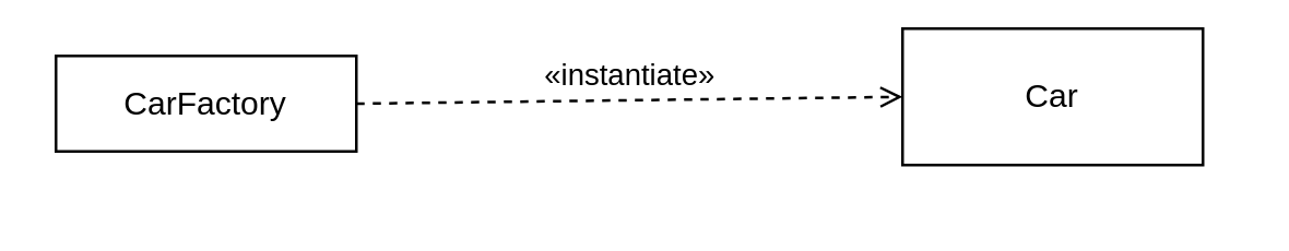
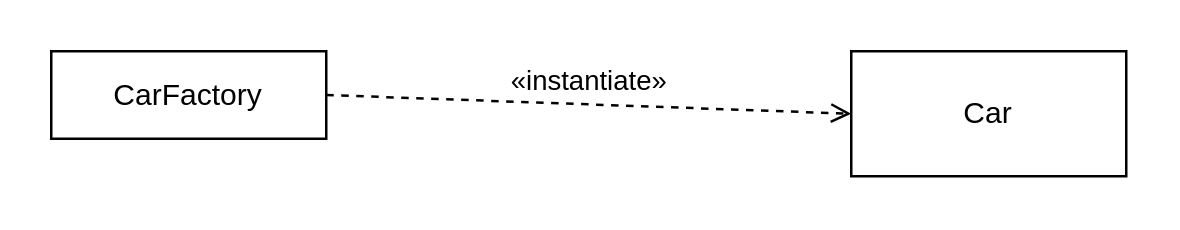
  <mxCell id="0" />
  <mxCell id="1" parent="0" />
  <mxCell id="2" value="CarFactory" style="html=1;whiteSpace=wrap;" vertex="1" parent="1"><mxGeometry x="20" y="20" width="110" height="35" as="geometry" /></mxCell>
- <mxCell id="3" value="Car" style="html=1;whiteSpace=wrap;" vertex="1" parent="1"><mxGeometry x="330" y="10" width="110" height="50" as="geometry" /></mxCell>
+ <mxCell id="3" value="Car" style="html=1;whiteSpace=wrap;" vertex="1" parent="1"><mxGeometry x="340" width="110" height="50" as="geometry" y="20" /></mxCell>
  <mxCell id="4" value="«instantiate»" style="endArrow=open;html=1;rounded=0;align=center;verticalAlign=bottom;dashed=1;endFill=0;labelBackgroundColor=none;entryX=0;entryY=0.5;entryDx=0;entryDy=0;exitX=1;exitY=0.5;exitDx=0;exitDy=0;" edge="1" parent="1" source="2" target="3"><mxGeometry relative="1" as="geometry"><mxPoint x="130" y="45" as="sourcePoint" /><mxPoint x="290" y="44.5" as="targetPoint" /></mxGeometry></mxCell>
